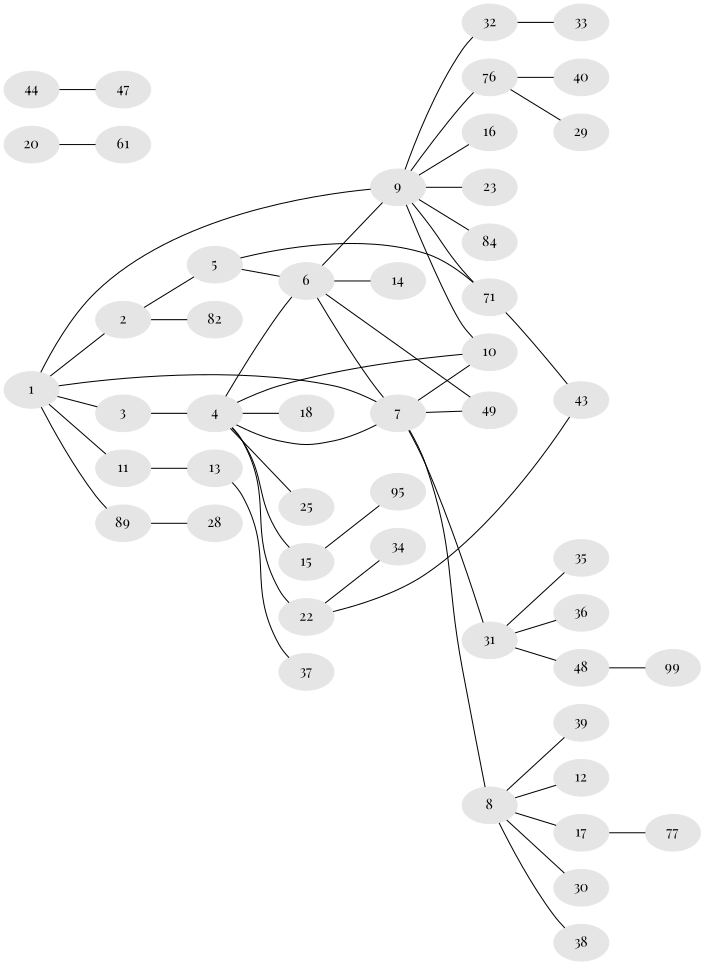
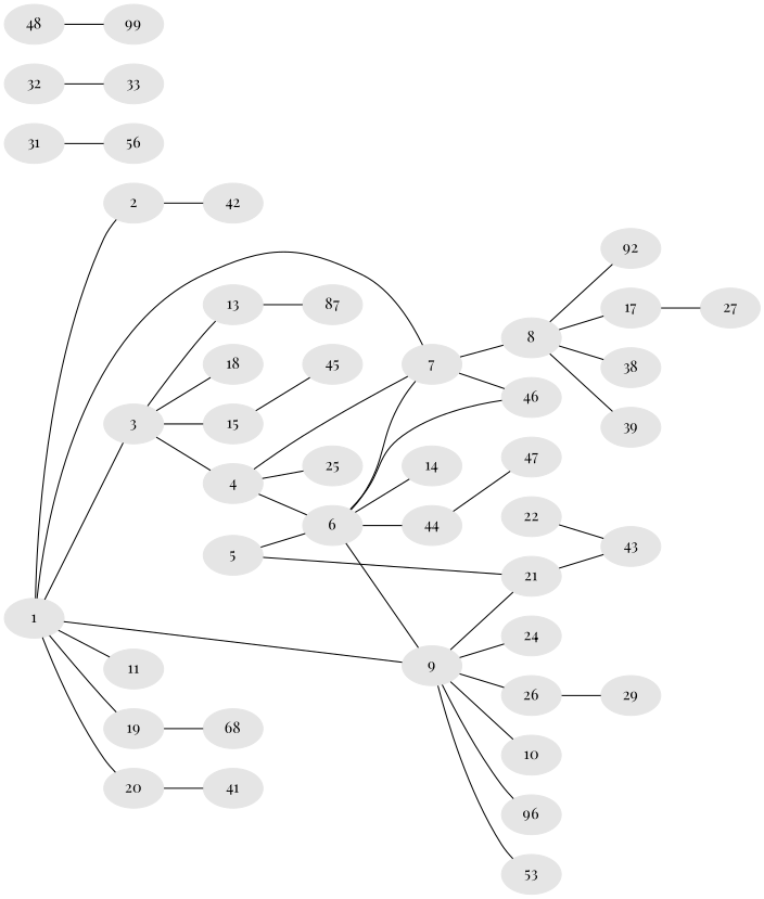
  graph {
    fontname="Playfair Display"
    rankdir=LR
    node [color=gray90 fontname="Playfair Display" style=filled]
    edge [fontname="Playfair Display"]
    1
    2
    3
    7
    9
    11
-   19 [label=89]
+   19
    20
    5
-   42 [label=82]
+   42
    4
    13
    10
-   46 [label=49]
+   46
    8
    31
-   21 [label=71]
-   16
-   23
-   24 [label=84]
-   26 [label=76]
+   21
+   16 [label=96]
+   23 [label=53]
+   24
+   26
    32
-   28
-   41 [label=61]
+   28 [label=68]
+   41
    6
    15
    18
    22
    25
-   37
+   37 [label=87]
    14
    44
-   45 [label=95]
+   45
    43
-   34
    47
-   12
+   12 [label=92]
    17
-   30
    38
    39
-   35
-   36
+   36 [label=56]
    48
-   27 [label=77]
+   27
    29
-   40
    33
    n49 [label=99]
    1 -- 2
    1 -- 3
    1 -- 7
    1 -- 9
    1 -- 11
    1 -- 19
-   2 -- 5
+   1 -- 20
    2 -- 42
    3 -- 4
-   11 -- 13
-   7 -- 10
+   3 -- 13
    7 -- 46
    7 -- 8
-   7 -- 31
    9 -- 10
    9 -- 21
    9 -- 16
    9 -- 23
    9 -- 24
    9 -- 26
-   9 -- 32
    19 -- 28
    20 -- 41
    5 -- 21
    5 -- 6
    4 -- 7
-   4 -- 10
    4 -- 6
-   4 -- 15
-   4 -- 18
-   4 -- 22
+   3 -- 15
+   3 -- 18
    4 -- 25
    13 -- 37
    8 -- 12
    8 -- 17
-   8 -- 30
    8 -- 38
    8 -- 39
-   31 -- 35
    31 -- 36
-   31 -- 48
    21 -- 43
    26 -- 29
-   26 -- 40
    32 -- 33
    6 -- 7
    6 -- 9
    6 -- 46
    6 -- 14
+   6 -- 44
    15 -- 45
    22 -- 43
-   22 -- 34
    44 -- 47
    17 -- 27
    48 -- n49
  }
